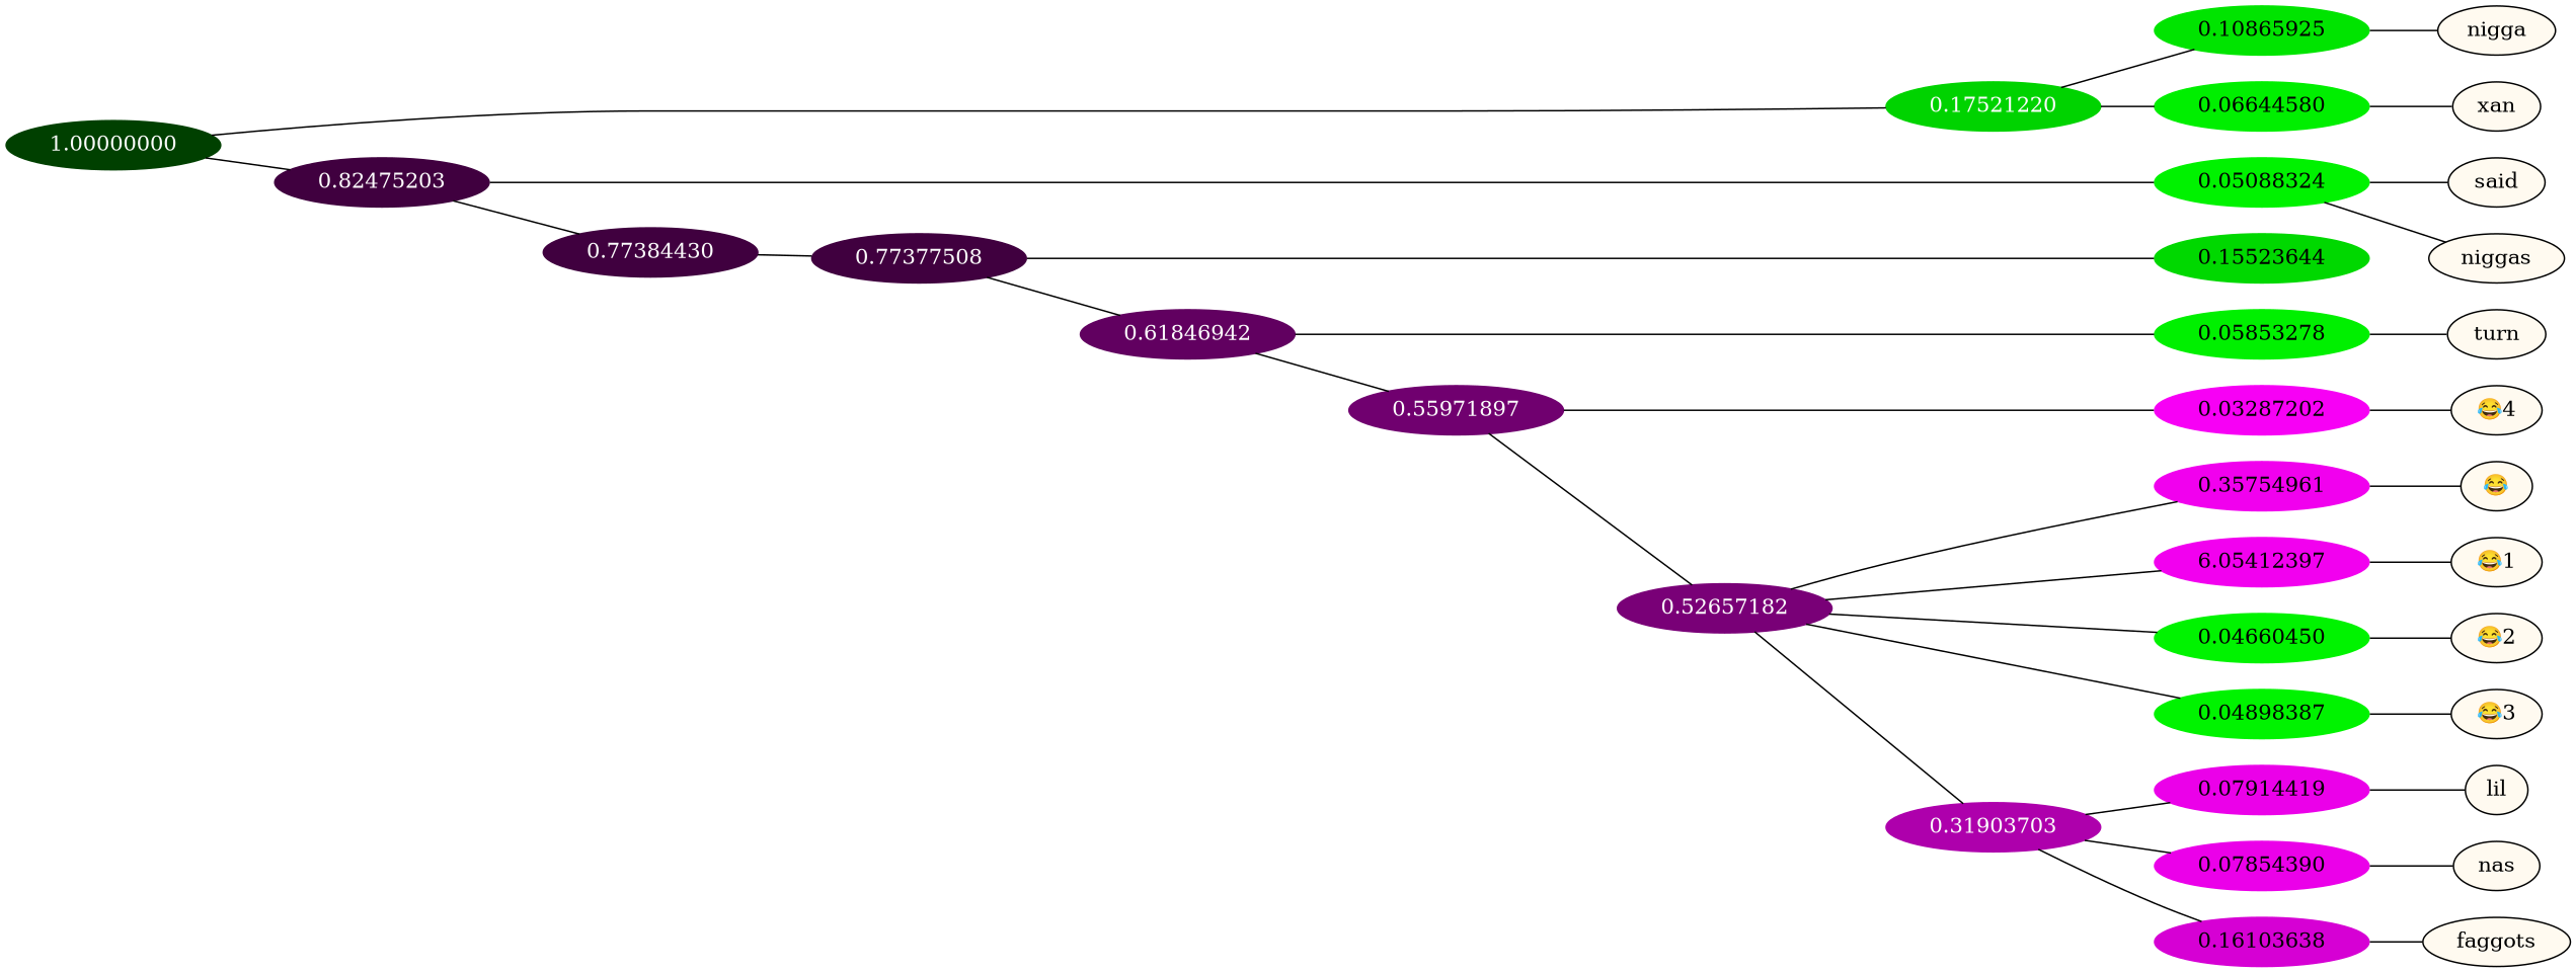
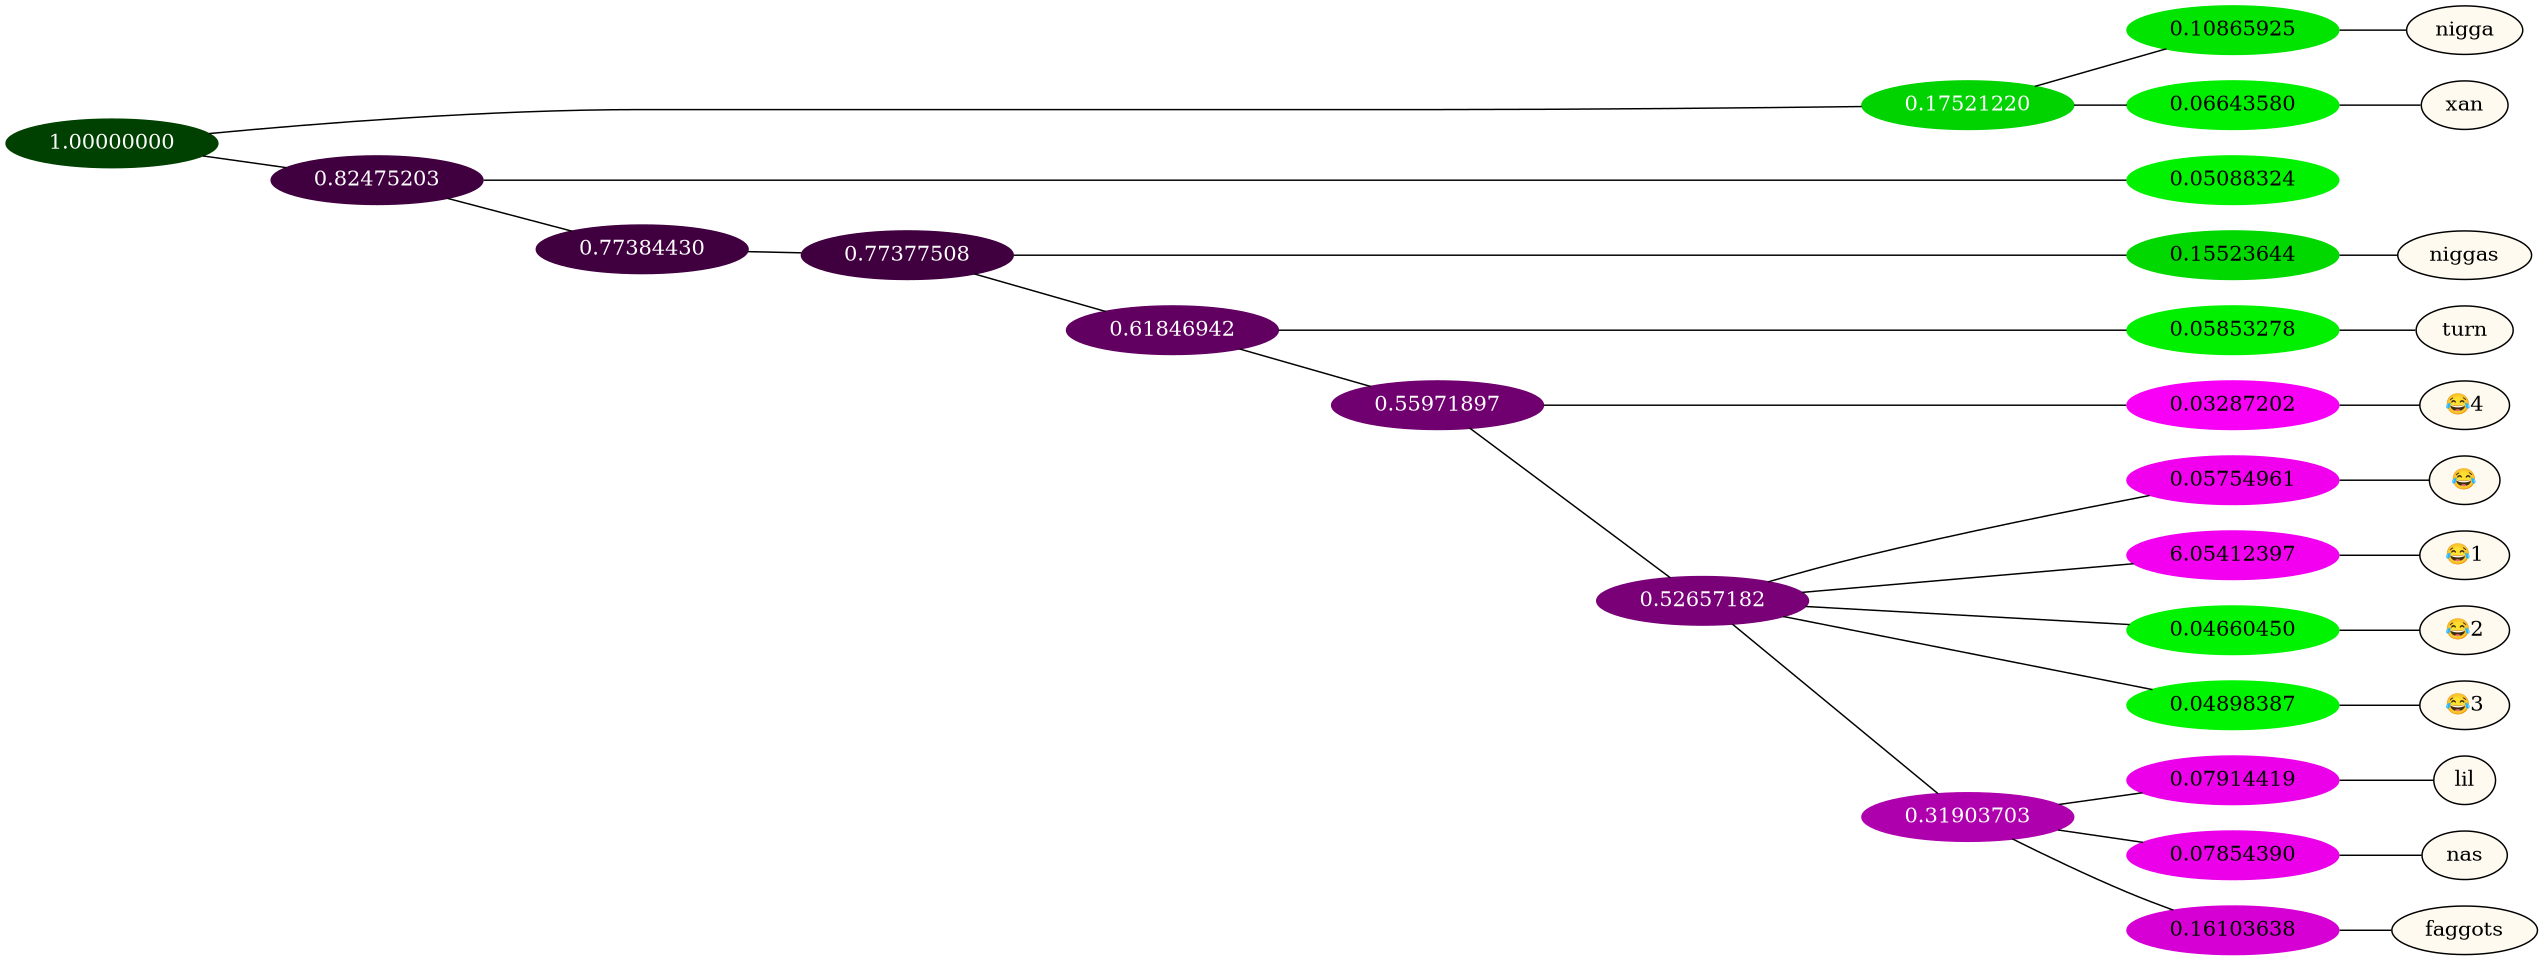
  graph {
    rankdir=LR
    node [color=black format=png nodesep=0.001 ordering=out overlap_scaling=0.01 ranksep=0.001 style=filled]
    n1 [fillcolor=floralwhite height=0.15 label=nigga style="filled,solid" width=0.15]
    n2 [fillcolor=floralwhite height=0.15 label=xan style="filled,solid" width=0.15]
-   n3 [fillcolor=floralwhite height=0.15 label=said style="filled,solid" width=0.15]
    n4 [fillcolor=floralwhite height=0.15 label=niggas style="filled,solid" width=0.15]
    n5 [fillcolor=floralwhite height=0.15 label=turn style="filled,solid" width=0.15]
    n6 [fillcolor=floralwhite height=0.15 label=lil style="filled,solid" width=0.15]
    n7 [fillcolor=floralwhite height=0.15 label=nas style="filled,solid" width=0.15]
    n8 [fillcolor=floralwhite height=0.15 label=faggots style="filled,solid" width=0.15]
    n9 [fillcolor=floralwhite height=0.15 label="😂" style="filled,solid" width=0.15]
    n10 [fillcolor=floralwhite height=0.15 label="😂1" style="filled,solid" width=0.15]
    n11 [fillcolor=floralwhite height=0.15 label="😂2" style="filled,solid" width=0.15]
    n12 [fillcolor=floralwhite height=0.15 label="😂3" style="filled,solid" width=0.15]
    n13 [fillcolor=floralwhite height=0.15 label="😂4" style="filled,solid" width=0.15]
    n14 [color="0.334 1.000 0.891" fontcolor=black height=0.15 label=0.10865925 width=0.15]
-   n15 [color="0.334 1.000 0.934" fontcolor=black height=0.15 label=0.06644580 width=0.15]
+   n15 [color="0.334 1.000 0.934" fontcolor=black height=0.15 label=0.06643580 width=0.15]
    n16 [color="0.334 1.000 0.949" fontcolor=black height=0.15 label=0.05088324 width=0.15]
    n17 [color="0.334 1.000 0.845" fontcolor=black height=0.15 label=0.15523644 width=0.15]
    n18 [color="0.334 1.000 0.941" fontcolor=black height=0.15 label=0.05853278 width=0.15]
    n19 [color="0.835 1.000 0.921" fontcolor=black height=0.15 label=0.07914419 width=0.15]
    n20 [color="0.835 1.000 0.921" fontcolor=black height=0.15 label=0.07854390 width=0.15]
    n21 [color="0.835 1.000 0.839" fontcolor=black height=0.15 label=0.16103638 width=0.15]
-   n22 [color="0.835 1.000 0.942" fontcolor=black height=0.15 label=0.35754961 width=0.15]
+   n22 [color="0.835 1.000 0.942" fontcolor=black height=0.15 label=0.05754961 width=0.15]
    n23 [color="0.835 1.000 0.946" fontcolor=black height=0.15 label=6.05412397 width=0.15]
    n24 [color="0.334 1.000 0.953" fontcolor=black height=0.15 label=0.04660450 width=0.15]
    n25 [color="0.334 1.000 0.951" fontcolor=black height=0.15 label=0.04898387 width=0.15]
    n26 [color="0.835 1.000 0.967" fontcolor=black height=0.15 label=0.03287202 width=0.15]
    n27 [color="0.334 1.000 0.250" fontcolor=grey99 height=0.15 label=1.00000000 width=0.15]
    n28 [color="0.334 1.000 0.825" fontcolor=grey99 height=0.15 label=0.17521220 width=0.15]
    n29 [color="0.835 1.000 0.250" fontcolor=grey99 height=0.15 label=0.82475203 width=0.15]
    n30 [color="0.835 1.000 0.250" fontcolor=grey99 height=0.15 label=0.77384430 width=0.15]
    n31 [color="0.835 1.000 0.250" fontcolor=grey99 height=0.15 label=0.77377508 width=0.15]
    n32 [color="0.835 1.000 0.382" fontcolor=grey99 height=0.15 label=0.61846942 width=0.15]
    n33 [color="0.835 1.000 0.440" fontcolor=grey99 height=0.15 label=0.55971897 width=0.15]
    n34 [color="0.835 1.000 0.473" fontcolor=grey99 height=0.15 label=0.52657182 width=0.15]
    n35 [color="0.835 1.000 0.681" fontcolor=grey99 height=0.15 label=0.31903703 width=0.15]
    subgraph sub_1 {
      rank=same
      n1
      n2
-     n3
      n4
      n5
      n6
      n7
      n8
      n9
      n10
      n11
      n12
      n13
    }
    subgraph sub_2 {
      rank=same
      n14
      n15
      n16
      n17
      n18
      n19
      n20
      n21
      n22
      n23
      n24
      n25
      n26
    }
    n14 -- n1
    n15 -- n2
-   n16 -- n3
-   n16 -- n4
+   n17 -- n4
    n18 -- n5
    n19 -- n6
    n20 -- n7
    n21 -- n8
    n22 -- n9
    n23 -- n10
    n24 -- n11
    n25 -- n12
    n26 -- n13
    n27 -- n28
    n27 -- n29
    n28 -- n14
    n28 -- n15
    n29 -- n16
    n29 -- n30
    n30 -- n31
    n31 -- n17
    n31 -- n32
    n32 -- n18
    n32 -- n33
    n33 -- n26
    n33 -- n34
    n34 -- n22
    n34 -- n23
    n34 -- n24
    n34 -- n25
    n34 -- n35
    n35 -- n19
    n35 -- n20
    n35 -- n21
  }
